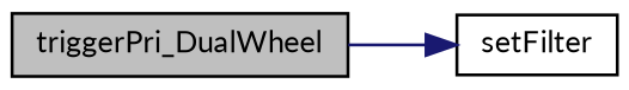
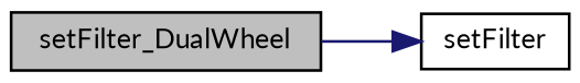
  digraph {
    rankdir=LR
    fontname=Lato
    node [color=black fontname=Lato fontsize=10 shape=record style=filled]
-   n1 [fillcolor=grey75 fontcolor=black height=0.2 label=triggerPri_DualWheel width=0.4]
+   n1 [fillcolor=grey75 fontcolor=black height=0.2 label=setFilter_DualWheel width=0.4]
    n2 [fillcolor=white height=0.2 label=setFilter width=0.4]
    n1 -> n2 [color=midnightblue fontname=Lato fontsize=10 labelfontname=Helvetica labelfontsize=10 style=solid]
  }
